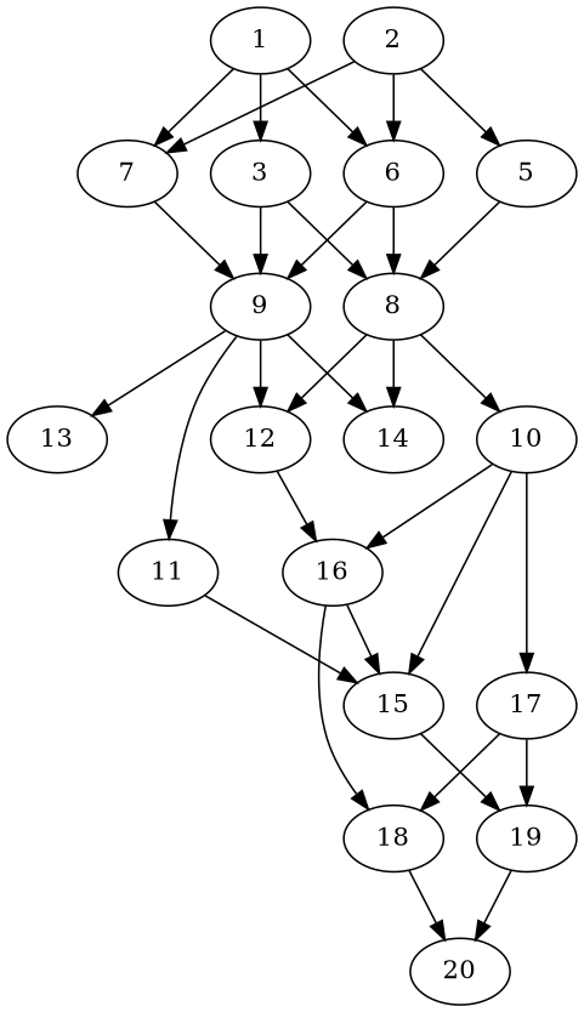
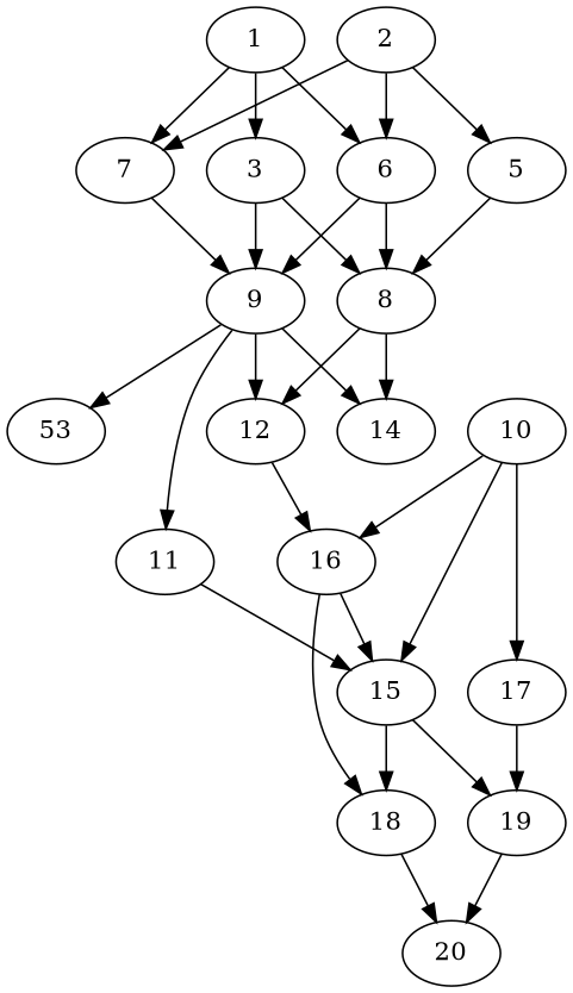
  digraph {
    node [alpha=0.16]
    1 [alpha=0.05 expect_size=6285312]
    3 [alpha=0.05 expect_size=19255296]
    6 [alpha=0.09 expect_size=26023936]
    7 [alpha=0.04 expect_size=21264384]
    8 [expect_size=31204352]
    9 [alpha=0.00 expect_size=42265600]
    10 [alpha=0.05 expect_size=33352704]
    12 [expect_size=36070400]
    14 [alpha=0.19 expect_size=46504960]
    11 [alpha=0.02 expect_size=24939520]
-   13 [alpha=0.04 expect_size=34984960]
+   13 [alpha=0.04 expect_size=34984960 label=53]
    2 [alpha=0.20 expect_size=50398208]
    5 [alpha=0.11 expect_size=8771584]
    15 [alpha=0.10 expect_size=10636288]
    16 [expect_size=37138432]
    17 [alpha=0.13 expect_size=10067968]
    18 [alpha=0.08 expect_size=20593664]
    19 [alpha=0.19 expect_size=10214400]
    20 [expect_size=10687488]
    1 -> 3
    1 -> 6
    1 -> 7
    3 -> 8
    3 -> 9
    6 -> 8
    6 -> 9
    7 -> 9
-   8 -> 10
    8 -> 12
    8 -> 14
    9 -> 12
    9 -> 14
    9 -> 11
    9 -> 13
    10 -> 15
    10 -> 16
    10 -> 17
    12 -> 16
    11 -> 15
    2 -> 6
    2 -> 7
    2 -> 5
    5 -> 8
-   17 -> 18
+   15 -> 18
    15 -> 19
    16 -> 15
    16 -> 18
    17 -> 19
    18 -> 20
    19 -> 20
  }
